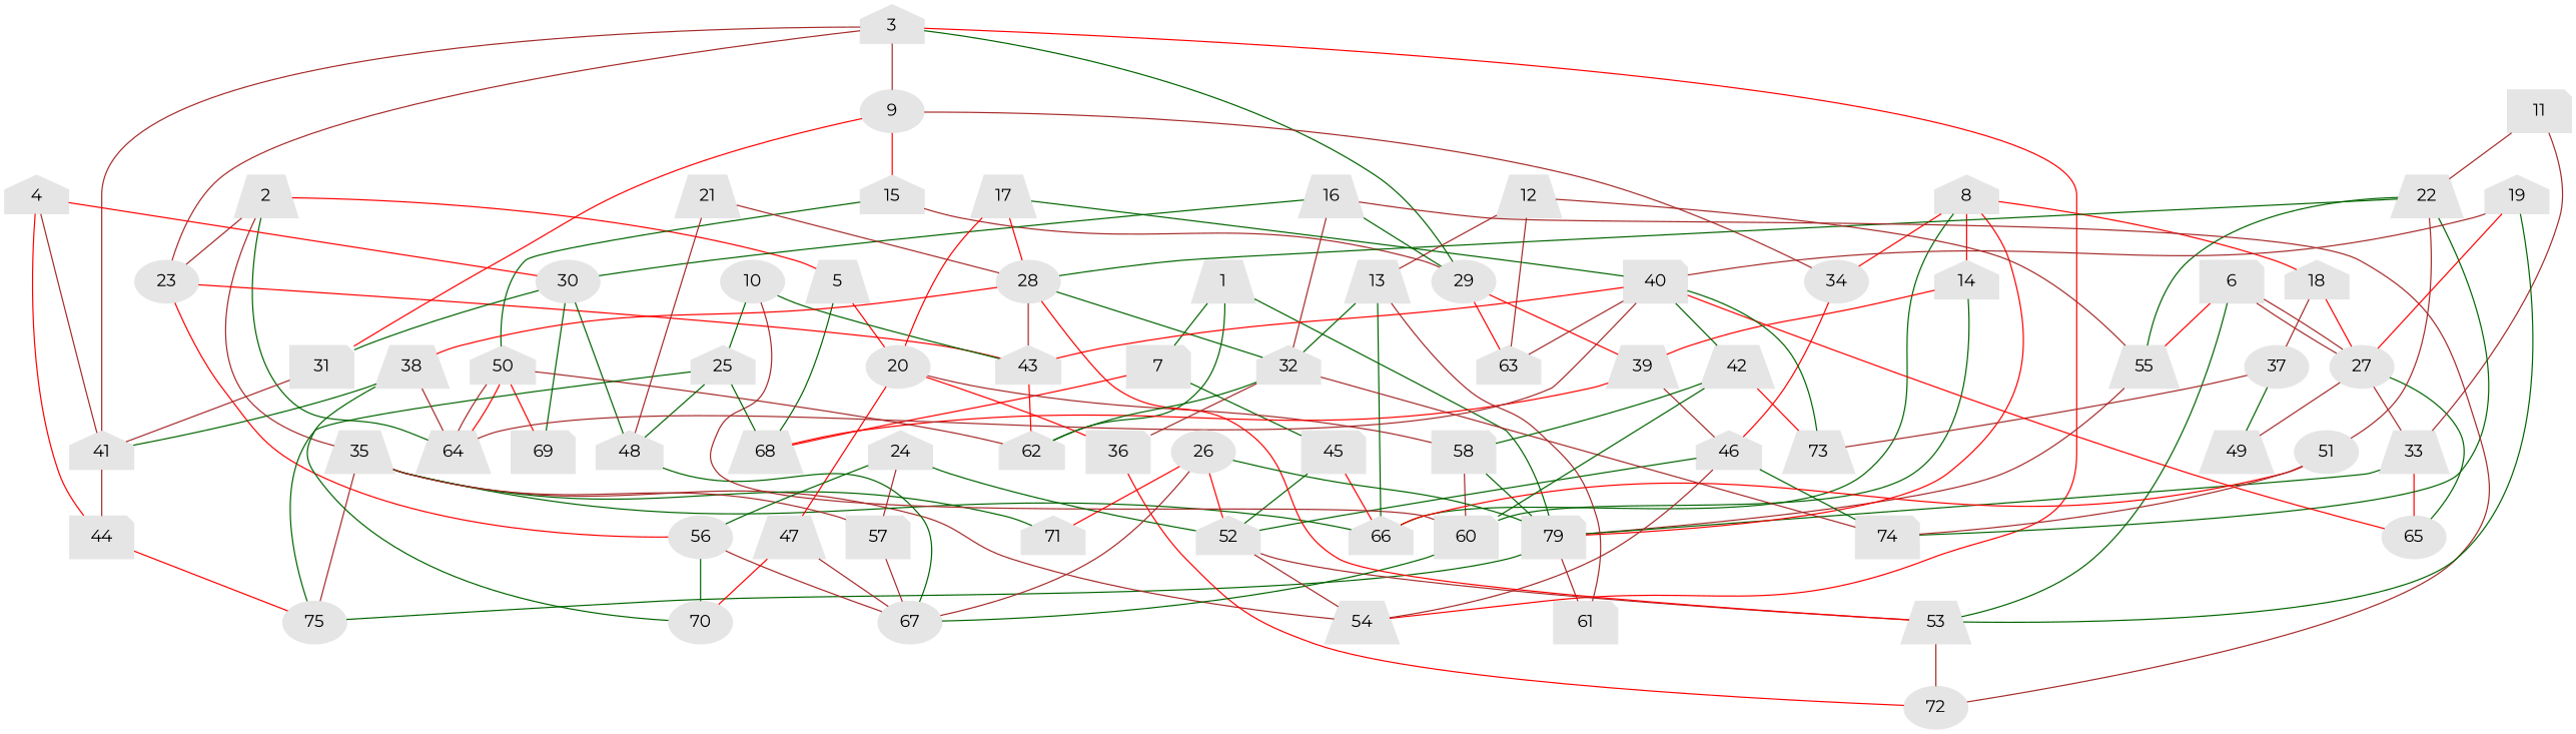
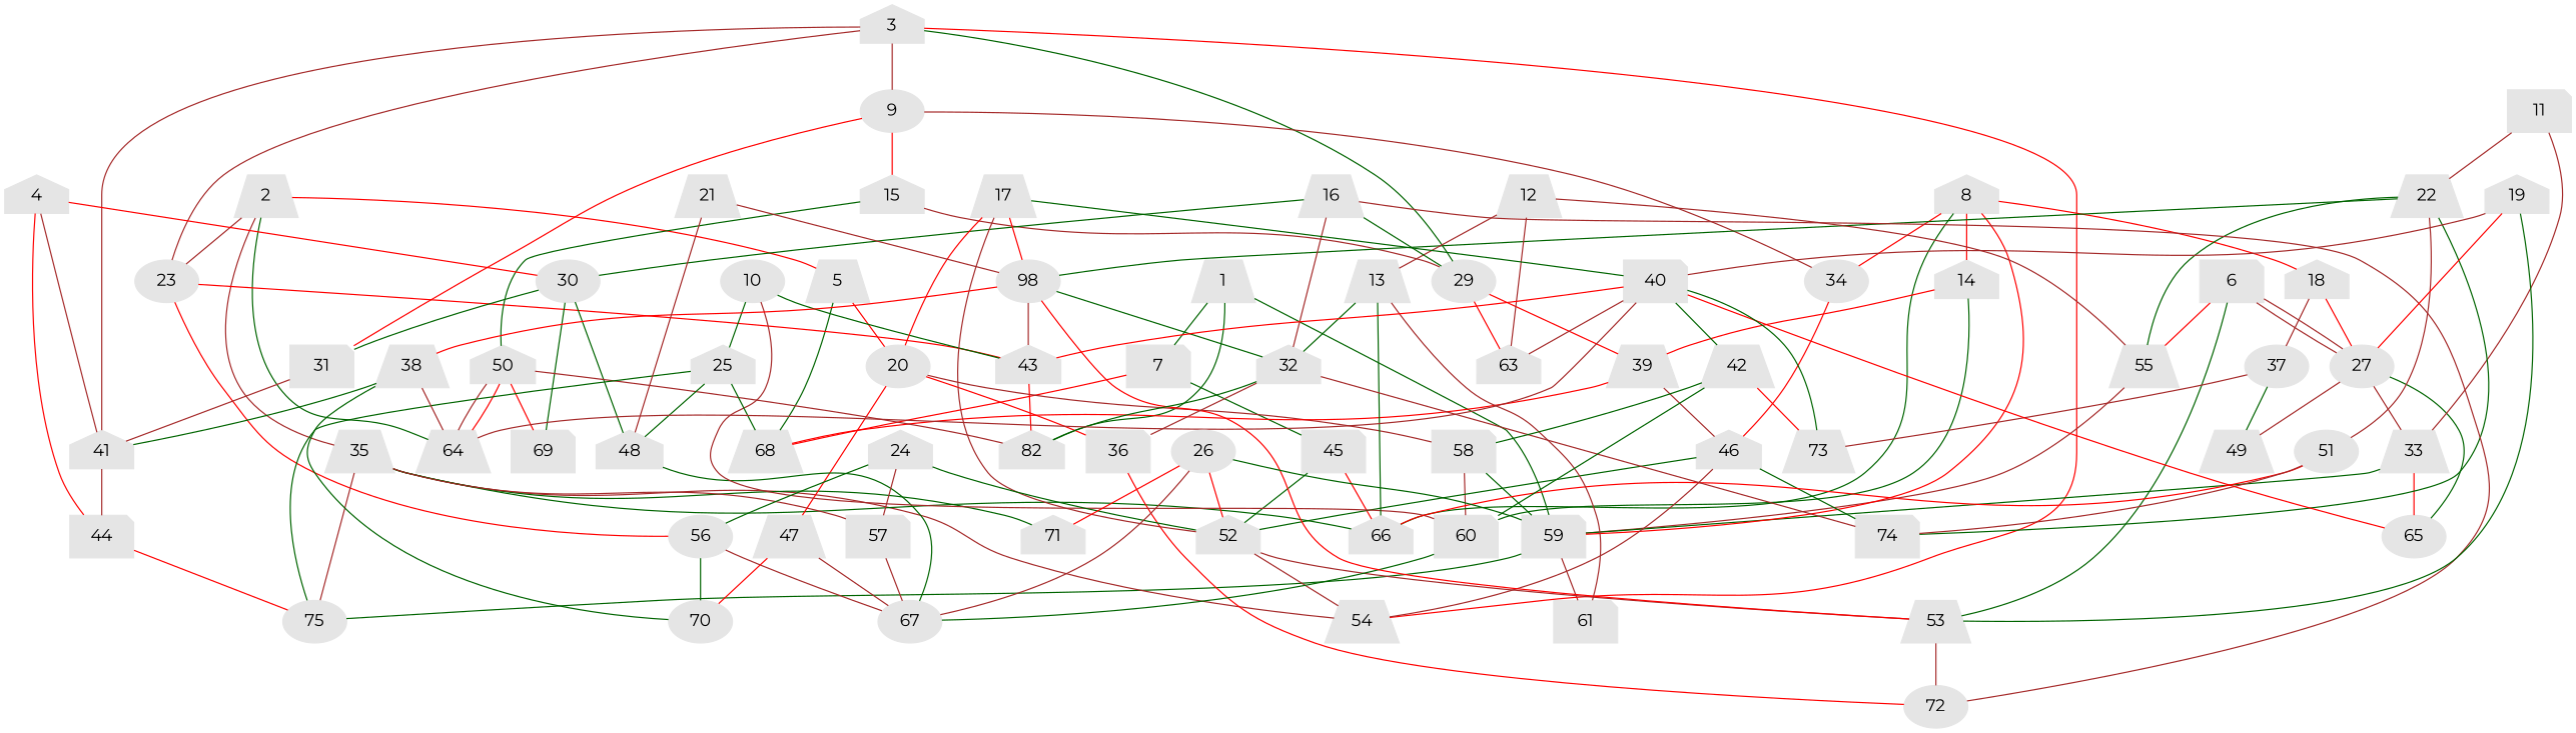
  graph {
    fontname=Montserrat
    node [color=gray90 fontname=Montserrat shape=trapezium style=filled]
    edge [color=brown fontname=Montserrat]
    7 [shape=note]
    1
-   59 [shape=note label=79]
-   62 [shape=house]
+   59 [shape=note]
+   62 [shape=house label=82]
    68
    45 [shape=note]
    61 [shape=note]
    75 [shape=ellipse]
    2
    5
    23 [shape=ellipse]
    35
    64
    20 [shape=ellipse]
    43 [shape=house]
    56 [shape=ellipse]
    54
    66 [shape=house]
    71 [shape=house]
    57 [shape=note]
    3 [shape=house]
    9 [shape=ellipse]
    29 [shape=ellipse]
    41 [shape=house]
    34 [shape=ellipse]
    15 [shape=house]
    31 [shape=note]
    63 [shape=house]
    39
    44 [shape=note]
    4 [shape=house]
    30 [shape=ellipse]
    48 [shape=house]
    69 [shape=note]
    36 [shape=note]
    47
    58 [shape=note]
    6 [shape=note]
    27 [shape=ellipse]
    53
    55
    33
    49
    65 [shape=ellipse]
    72 [shape=ellipse]
    52 [shape=house]
    8 [shape=house]
    14 [shape=house]
    18 [shape=house]
    60 [shape=note]
    37 [shape=ellipse]
    46 [shape=house]
    50 [shape=house]
    10 [shape=ellipse]
    25 [shape=house]
    67 [shape=ellipse]
    11 [shape=note]
    22
-   28 [shape=ellipse]
+   28 [shape=ellipse label=98]
    51 [shape=ellipse]
    74 [shape=note]
    12
    13
    32 [shape=house]
    16
    17
    40 [shape=note]
    38
    73
    42
    19 [shape=house]
    70 [shape=ellipse]
    21
    24 [shape=house]
    26 [shape=ellipse]
    7 -- 68 [color=red]
    7 -- 45 [color=darkgreen]
    1 -- 7 [color=darkgreen]
    1 -- 59 [color=darkgreen]
    1 -- 62 [color=darkgreen]
    59 -- 61
    59 -- 75 [color=darkgreen]
    45 -- 66 [color=red]
    45 -- 52 [color=darkgreen]
    2 -- 5 [color=red]
    2 -- 23
    2 -- 35
    2 -- 64 [color=darkgreen]
    5 -- 68 [color=darkgreen]
    5 -- 20 [color=red]
    23 -- 43 [color=red]
    23 -- 56 [color=red]
    35 -- 75
    35 -- 54
    35 -- 66 [color=darkgreen]
    35 -- 71 [color=darkgreen]
    35 -- 57
    20 -- 36 [color=red]
    20 -- 47 [color=red]
    20 -- 58
    43 -- 62 [color=red]
    56 -- 67
    56 -- 70 [color=darkgreen]
    57 -- 67
    3 -- 23
    3 -- 54 [color=red]
    3 -- 9
    3 -- 29 [color=darkgreen]
    3 -- 41
    9 -- 34
    9 -- 15 [color=red]
    9 -- 31 [color=red]
    29 -- 63 [color=red]
    29 -- 39 [color=red]
    41 -- 44
    34 -- 46 [color=red]
    15 -- 29
    15 -- 50 [color=darkgreen]
    31 -- 41
    39 -- 68 [color=red]
    39 -- 46
    44 -- 75 [color=red]
    4 -- 41
    4 -- 44 [color=red]
    4 -- 30 [color=red]
    30 -- 31 [color=darkgreen]
    30 -- 48 [color=darkgreen]
    30 -- 69 [color=darkgreen]
    48 -- 67 [color=darkgreen]
    36 -- 72 [color=red]
    47 -- 67
    47 -- 70 [color=red]
    58 -- 59 [color=darkgreen]
    58 -- 60
    6 -- 27
    6 -- 27
    6 -- 53 [color=darkgreen]
    6 -- 55 [color=red]
    27 -- 33
    27 -- 49
    27 -- 65 [color=darkgreen]
    53 -- 72
    55 -- 59
    33 -- 59 [color=darkgreen]
    33 -- 65 [color=red]
    52 -- 54
    52 -- 53
    8 -- 59 [color=red]
    8 -- 66 [color=darkgreen]
    8 -- 34 [color=red]
    8 -- 14 [color=red]
    8 -- 18 [color=red]
    14 -- 39 [color=red]
    14 -- 60 [color=darkgreen]
    18 -- 27 [color=red]
    18 -- 37
    60 -- 67 [color=darkgreen]
    37 -- 49 [color=darkgreen]
    37 -- 73
    46 -- 54
    46 -- 52 [color=darkgreen]
    46 -- 74 [color=darkgreen]
    50 -- 62
    50 -- 64
    50 -- 64 [color=red]
    50 -- 69 [color=red]
    10 -- 43 [color=darkgreen]
    10 -- 60
    10 -- 25 [color=darkgreen]
    25 -- 68 [color=darkgreen]
    25 -- 75 [color=darkgreen]
    25 -- 48 [color=darkgreen]
    11 -- 33
    11 -- 22
    22 -- 55 [color=darkgreen]
    22 -- 28 [color=darkgreen]
    22 -- 51
    22 -- 74 [color=darkgreen]
    28 -- 43
    28 -- 53 [color=red]
    28 -- 32 [color=darkgreen]
    28 -- 38 [color=red]
    51 -- 66 [color=red]
    51 -- 74
    12 -- 63
    12 -- 55
    12 -- 13
    13 -- 61
    13 -- 66 [color=darkgreen]
    13 -- 32 [color=darkgreen]
    32 -- 62 [color=darkgreen]
    32 -- 36
    32 -- 74
    16 -- 29 [color=darkgreen]
    16 -- 30 [color=darkgreen]
    16 -- 72
    16 -- 32
    17 -- 20 [color=red]
+   17 -- 52
    17 -- 28 [color=red]
    17 -- 40 [color=darkgreen]
    40 -- 64
    40 -- 43 [color=red]
    40 -- 63
    40 -- 65 [color=red]
    40 -- 73 [color=darkgreen]
    40 -- 42 [color=darkgreen]
    38 -- 64
    38 -- 41 [color=darkgreen]
    38 -- 70 [color=darkgreen]
    42 -- 58 [color=darkgreen]
    42 -- 60 [color=darkgreen]
    42 -- 73 [color=red]
    19 -- 27 [color=red]
    19 -- 53 [color=darkgreen]
    19 -- 40
    21 -- 48
    21 -- 28
    24 -- 56 [color=darkgreen]
    24 -- 57
    24 -- 52 [color=darkgreen]
    26 -- 59 [color=darkgreen]
    26 -- 71 [color=red]
    26 -- 52 [color=red]
    26 -- 67
  }
